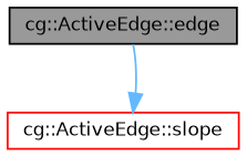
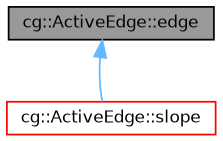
  digraph {
    rankdir=TB
    node [fontname=Helvetica fontsize=10 shape=box style=filled]
    n1 [color=black fillcolor=grey60 fontcolor=black height=0.2 label="cg::ActiveEdge::edge" width=0.4]
    n2 [color=red fillcolor=white height=0.2 label="cg::ActiveEdge::slope" width=0.4]
-   n2 -> n1 [color=steelblue1 dir=back fontname=Helvetica fontsize=10 labelfontname=Helvetica labelfontsize=10 style=solid]
+   n1 -> n2 [color=steelblue1 dir=back fontname=Helvetica fontsize=10 labelfontname=Helvetica labelfontsize=10 style=solid]
  }
